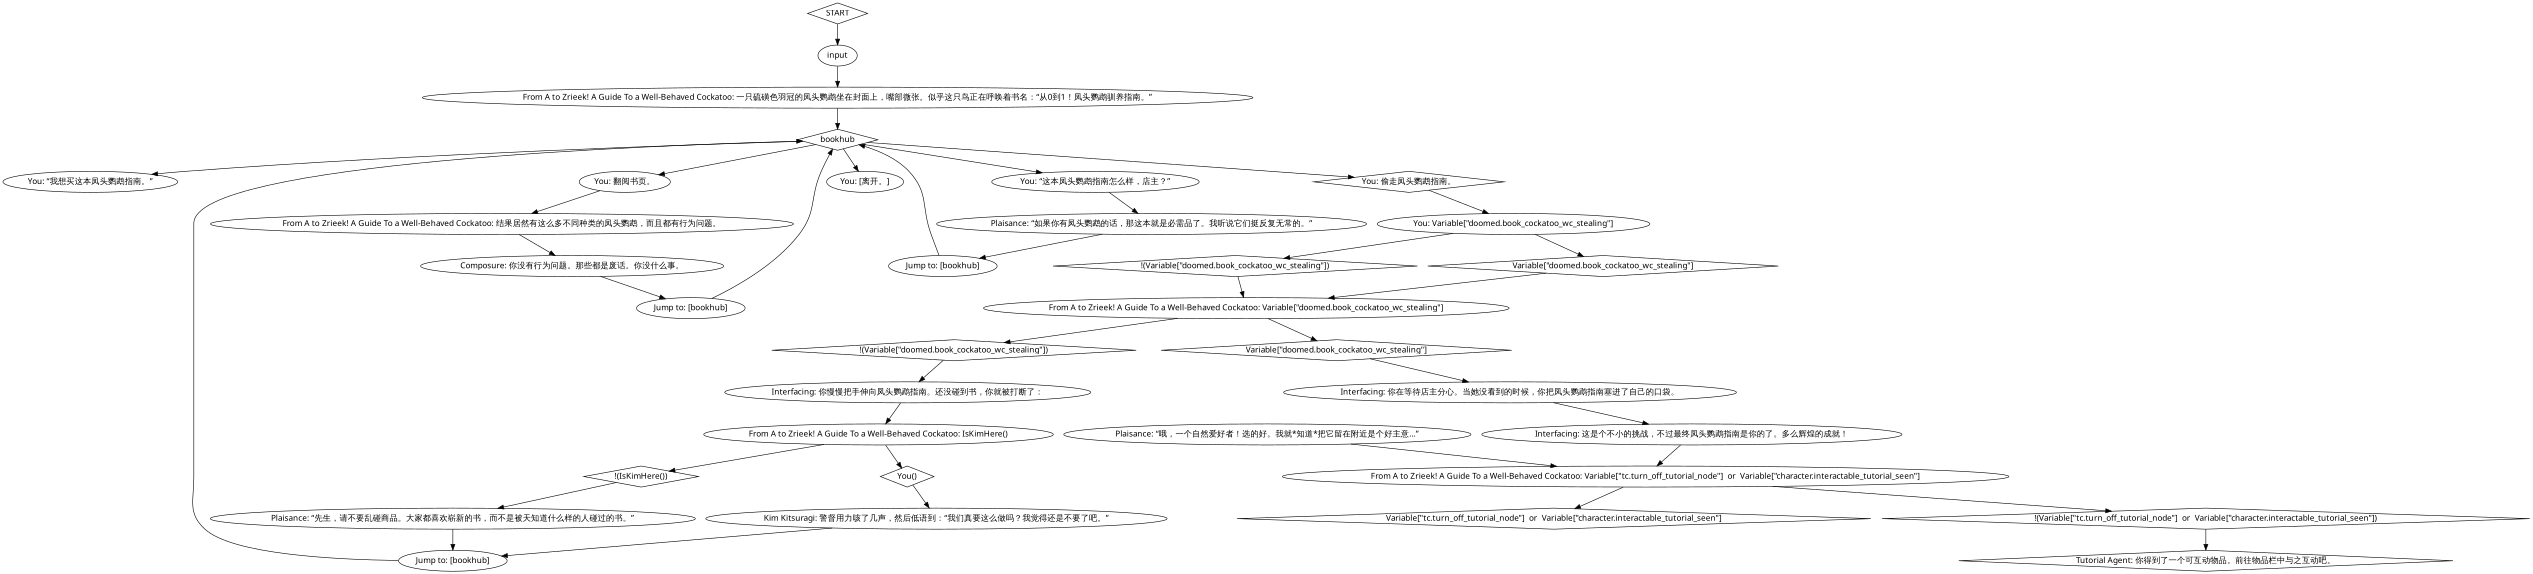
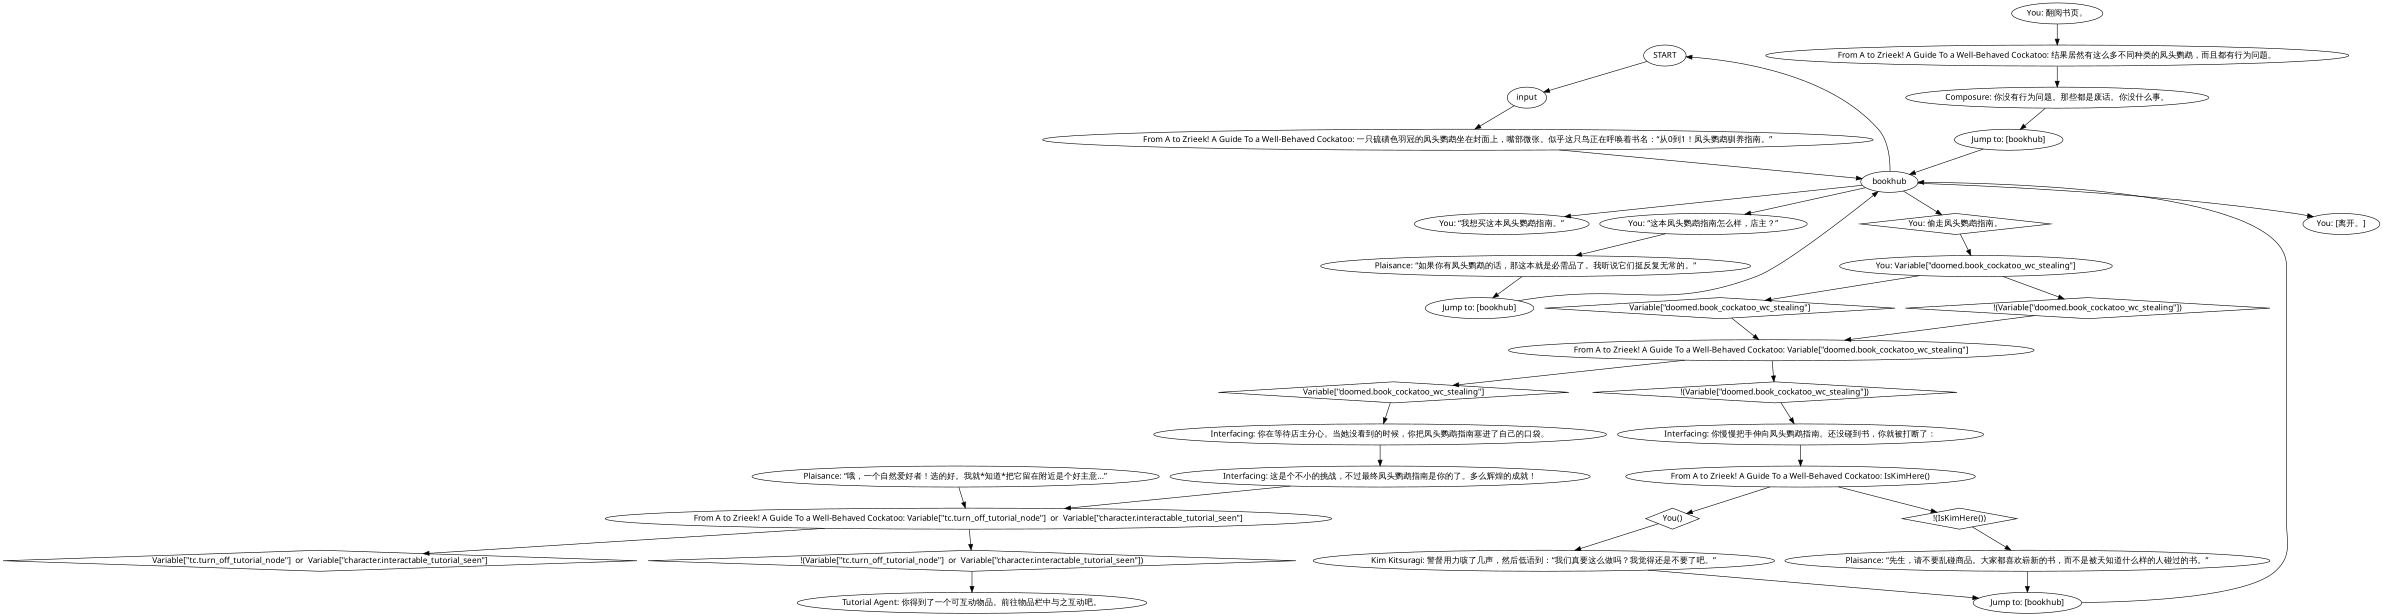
  digraph {
    fontname="Noto Sans"
    node [fontname="Noto Sans"]
    edge [fontname="Noto Sans"]
-   n1 [label=START shape=diamond]
+   n1 [label=START]
    n2 [label=input]
    n3 [label="From A to Zrieek! A Guide To a Well-Behaved Cockatoo: 一只硫磺色羽冠的凤头鹦鹉坐在封面上，嘴部微张。似乎这只鸟正在呼唤着书名：“从0到1！凤头鹦鹉驯养指南。”"]
-   n4 [label=bookhub shape=diamond]
+   n4 [label=bookhub]
    n5 [label="You: “我想买这本凤头鹦鹉指南。”"]
    n6 [label="You: 翻阅书页。"]
    n7 [label="You: “这本凤头鹦鹉指南怎么样，店主？”"]
    n8 [label="You: 偷走凤头鹦鹉指南。" shape=diamond]
    n9 [label="You: [离开。]"]
    n10 [label="From A to Zrieek! A Guide To a Well-Behaved Cockatoo: 结果居然有这么多不同种类的凤头鹦鹉，而且都有行为问题。"]
    n11 [label="Plaisance: “如果你有凤头鹦鹉的话，那这本就是必需品了。我听说它们挺反复无常的。”"]
    n12 [label="You: Variable[\"doomed.book_cockatoo_wc_stealing\"]"]
    n13 [label="From A to Zrieek! A Guide To a Well-Behaved Cockatoo: IsKimHere()"]
    n14 [label="You()" shape=diamond]
    n15 [label="!(IsKimHere())" shape=diamond]
    n16 [label="Kim Kitsuragi: 警督用力咳了几声，然后低语到：“我们真要这么做吗？我觉得还是不要了吧。”"]
    n17 [label="Plaisance: “先生，请不要乱碰商品。大家都喜欢崭新的书，而不是被天知道什么样的人碰过的书。”"]
    n18 [label="Jump to: [bookhub]"]
    n19 [label="Composure: 你没有行为问题。那些都是废话。你没什么事。"]
    n20 [label="Jump to: [bookhub]"]
    n21 [label="Plaisance: “哦，一个自然爱好者！选的好。我就*知道*把它留在附近是个好主意…”"]
    n22 [label="From A to Zrieek! A Guide To a Well-Behaved Cockatoo: Variable[\"tc.turn_off_tutorial_node\"]  or  Variable[\"character.interactable_tutorial_seen\"]"]
    n23 [label="Jump to: [bookhub]"]
    n24 [label="Interfacing: 你慢慢把手伸向凤头鹦鹉指南。还没碰到书，你就被打断了："]
-   n25 [label="Tutorial Agent: 你得到了一个可互动物品。前往物品栏中与之互动吧。" shape=diamond]
+   n25 [label="Tutorial Agent: 你得到了一个可互动物品。前往物品栏中与之互动吧。"]
    n26 [label="Variable[\"doomed.book_cockatoo_wc_stealing\"]" shape=diamond]
    n27 [label="!(Variable[\"doomed.book_cockatoo_wc_stealing\"])" shape=diamond]
    n28 [label="From A to Zrieek! A Guide To a Well-Behaved Cockatoo: Variable[\"doomed.book_cockatoo_wc_stealing\"]"]
    n29 [label="Variable[\"doomed.book_cockatoo_wc_stealing\"]" shape=diamond]
    n30 [label="!(Variable[\"doomed.book_cockatoo_wc_stealing\"])" shape=diamond]
    n31 [label="Variable[\"tc.turn_off_tutorial_node\"]  or  Variable[\"character.interactable_tutorial_seen\"]" shape=diamond]
    n32 [label="!(Variable[\"tc.turn_off_tutorial_node\"]  or  Variable[\"character.interactable_tutorial_seen\"])" shape=diamond]
    n33 [label="Interfacing: 你在等待店主分心。当她没看到的时候，你把凤头鹦鹉指南塞进了自己的口袋。"]
    n34 [label="Interfacing: 这是个不小的挑战，不过最终凤头鹦鹉指南是你的了。多么辉煌的成就！"]
    n1 -> n2
    n2 -> n3
    n3 -> n4
    n4 -> n5
-   n4 -> n6
+   n4 -> n1
    n4 -> n7
    n4 -> n8
    n4 -> n9
    n6 -> n10
    n7 -> n11
    n8 -> n12
    n10 -> n19
    n11 -> n23
    n12 -> n26
    n12 -> n27
    n13 -> n14
    n13 -> n15
    n14 -> n16
    n15 -> n17
    n16 -> n18
    n17 -> n18
    n18 -> n4
    n19 -> n20
    n20 -> n4
    n21 -> n22
    n22 -> n31
    n22 -> n32
    n23 -> n4
    n24 -> n13
    n26 -> n28
    n27 -> n28
    n28 -> n29
    n28 -> n30
    n29 -> n33
    n30 -> n24
    n32 -> n25
    n33 -> n34
    n34 -> n22
  }
